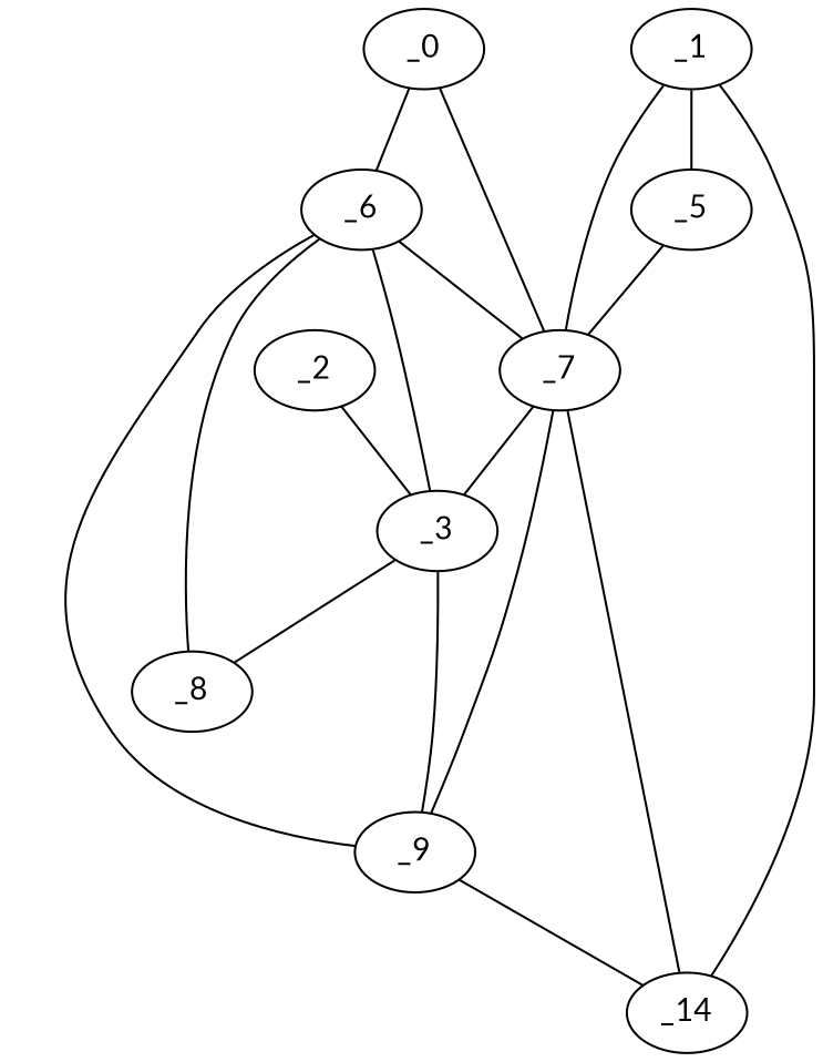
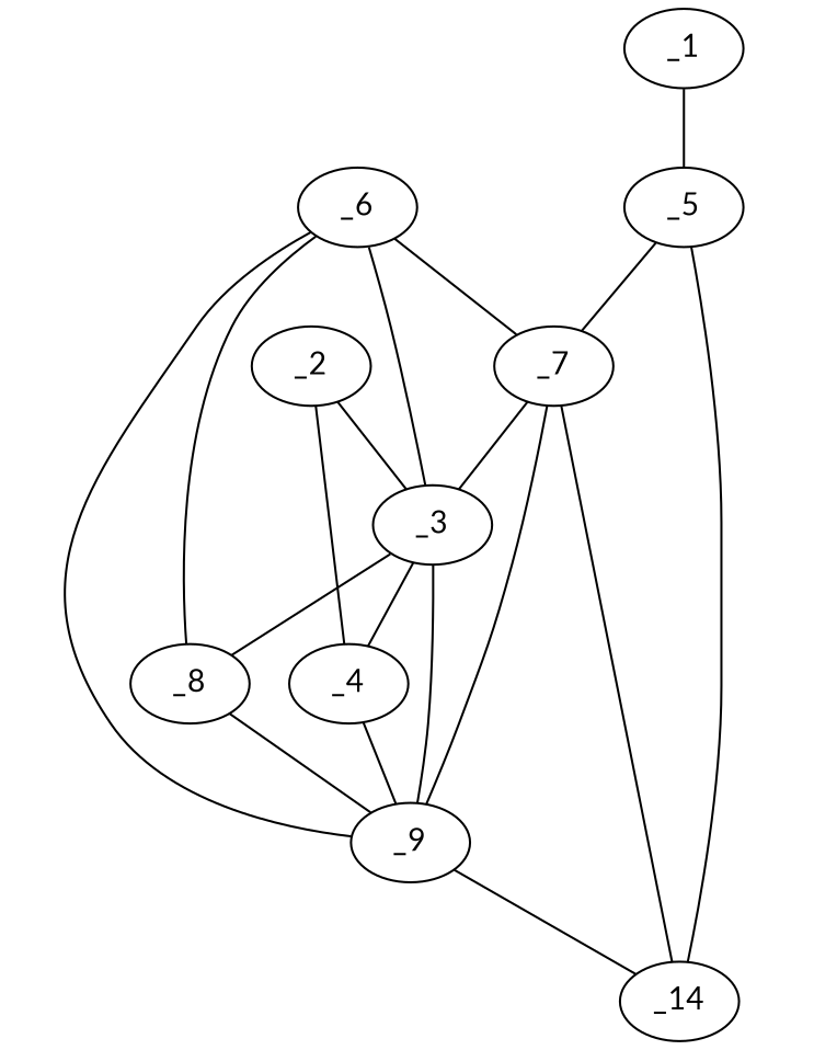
  graph {
    fontname=Lato
    node [fontname=Lato x=84]
    edge [fontname=Lato valence=2]
-   _0 [x=45 y=103]
    _6 [y=82]
    _7 [x=85 y=69]
    _1 [x=47 y=7]
    _5 [y=5]
    _2 [x=60 y=124]
    _3 [x=64 y=108]
+   _4 [x=74 y=125]
    _8 [x=87 y=100]
    _9 [x=92 y=111]
    n11 [label=_14 x=107 y=9]
-   _0 -- _6
-   _0 -- _7 [valence=1]
    _6 -- _7 [valence=1]
    _6 -- _8
    _6 -- _9
    _7 -- _3 [valence=1]
    _7 -- _9
    _7 -- n11
-   _1 -- _7
    _1 -- _5 [valence=1]
    _5 -- _7
-   _1 -- n11 [valence=1]
+   _5 -- n11 [valence=1]
    _2 -- _3
+   _2 -- _4 [valence=1]
    _3 -- _6
+   _3 -- _4 [valence=1]
    _3 -- _8
    _3 -- _9
+   _4 -- _9 [valence=1]
+   _8 -- _9 [valence=1]
    _9 -- n11 [valence=1]
  }
